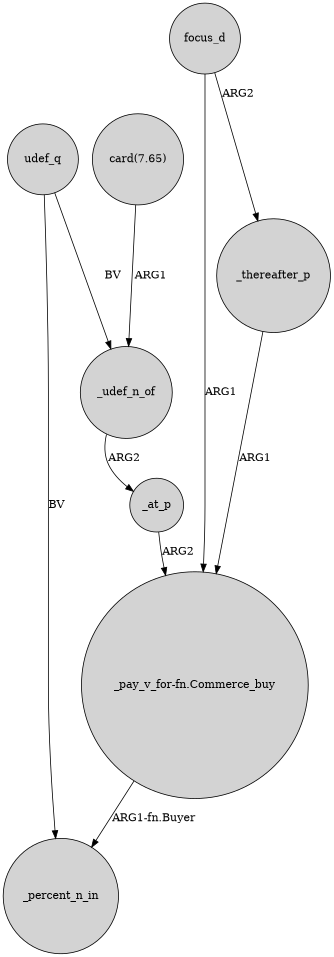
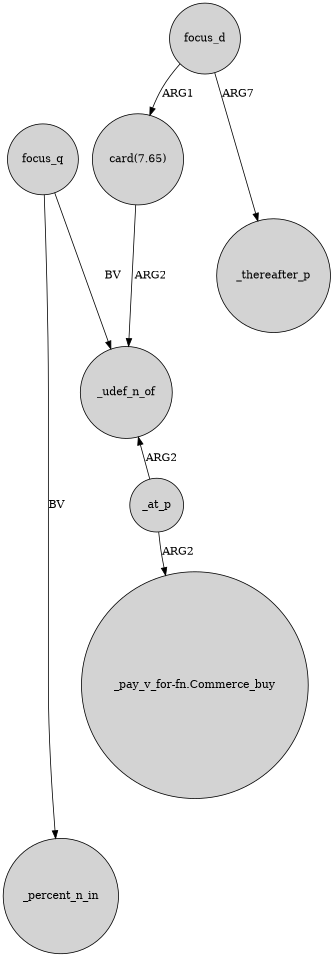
  digraph {
    node [shape=circle style=filled]
    n1 [label=_percent_n_in]
-   udef_q
+   udef_q [label=focus_q]
    n3 [label=_udef_n_of]
    "card(7.65)"
    _at_p
    "_pay_v_for-fn.Commerce_buy"
    _thereafter_p
    focus_d
    udef_q -> n1 [label=BV]
    udef_q -> n3 [label=BV]
-   "card(7.65)" -> n3 [label=ARG1]
-   n3 -> _at_p [label=ARG2]
+   "card(7.65)" -> n3 [label=ARG2]
+   _at_p -> n3 [label=ARG2]
    _at_p -> "_pay_v_for-fn.Commerce_buy" [label=ARG2]
-   "_pay_v_for-fn.Commerce_buy" -> n1 [label="ARG1-fn.Buyer"]
-   _thereafter_p -> "_pay_v_for-fn.Commerce_buy" [label=ARG1]
-   focus_d -> "_pay_v_for-fn.Commerce_buy" [label=ARG1]
-   focus_d -> _thereafter_p [label=ARG2]
+   focus_d -> "card(7.65)" [label=ARG1]
+   focus_d -> _thereafter_p [label=ARG7]
  }
